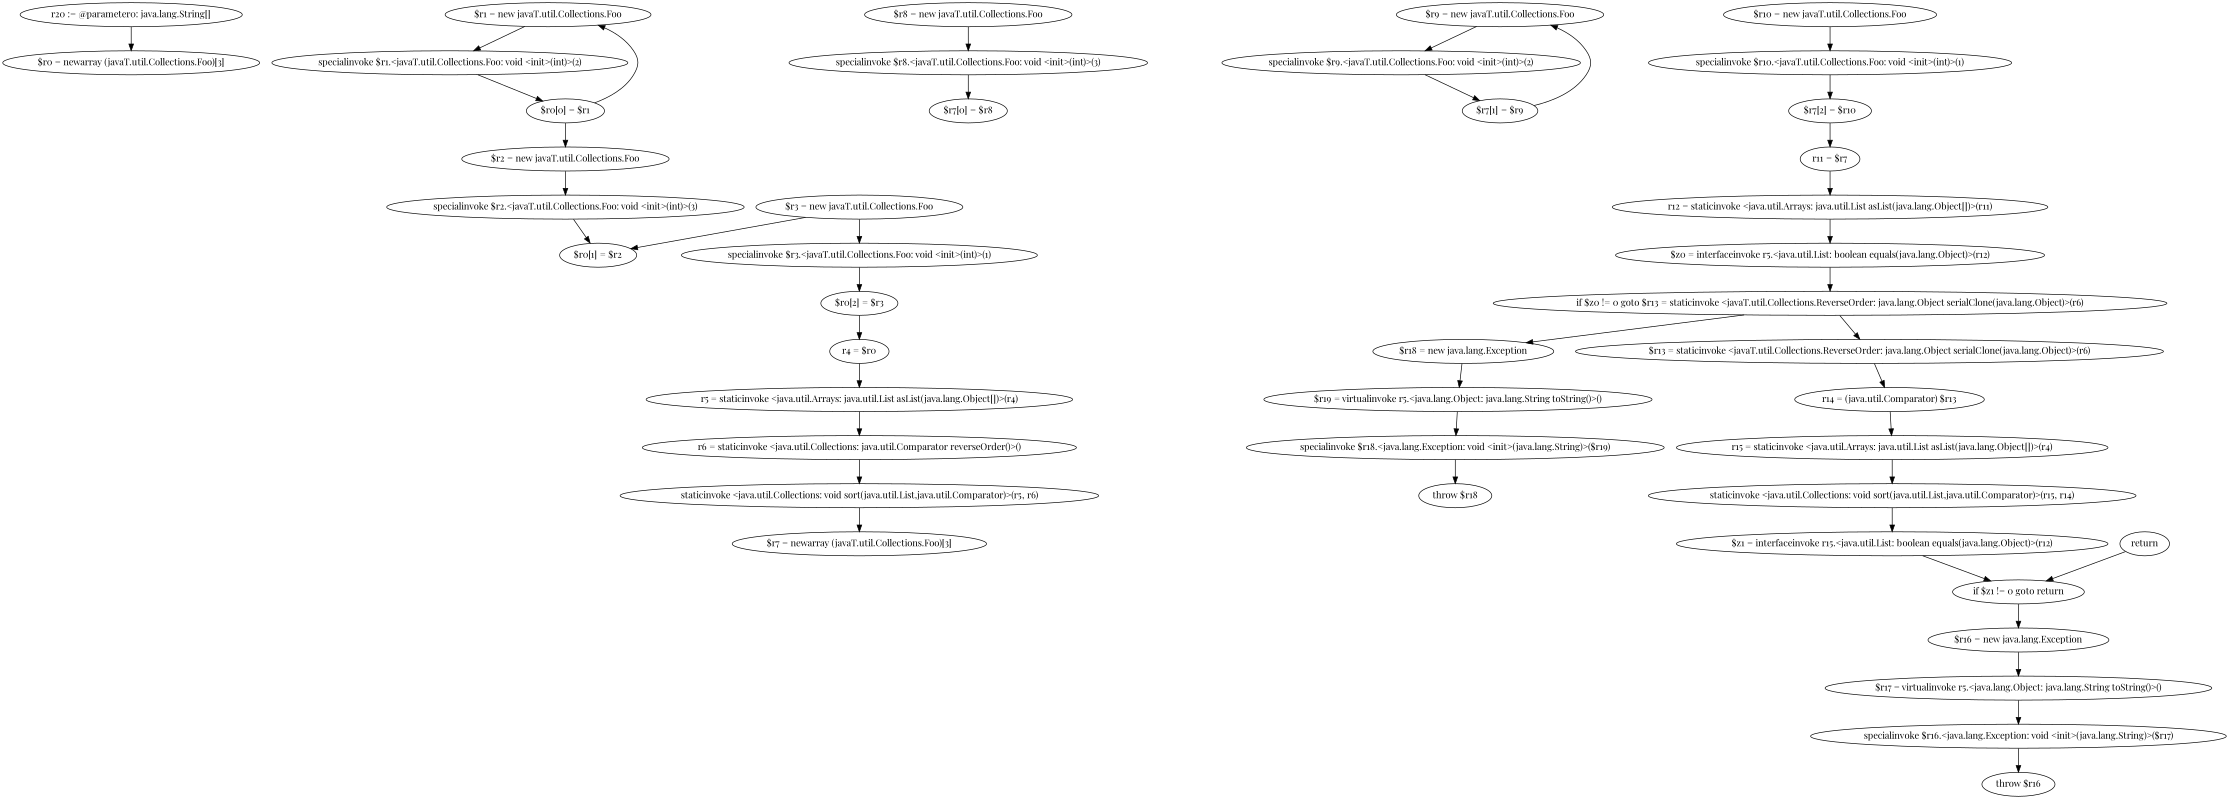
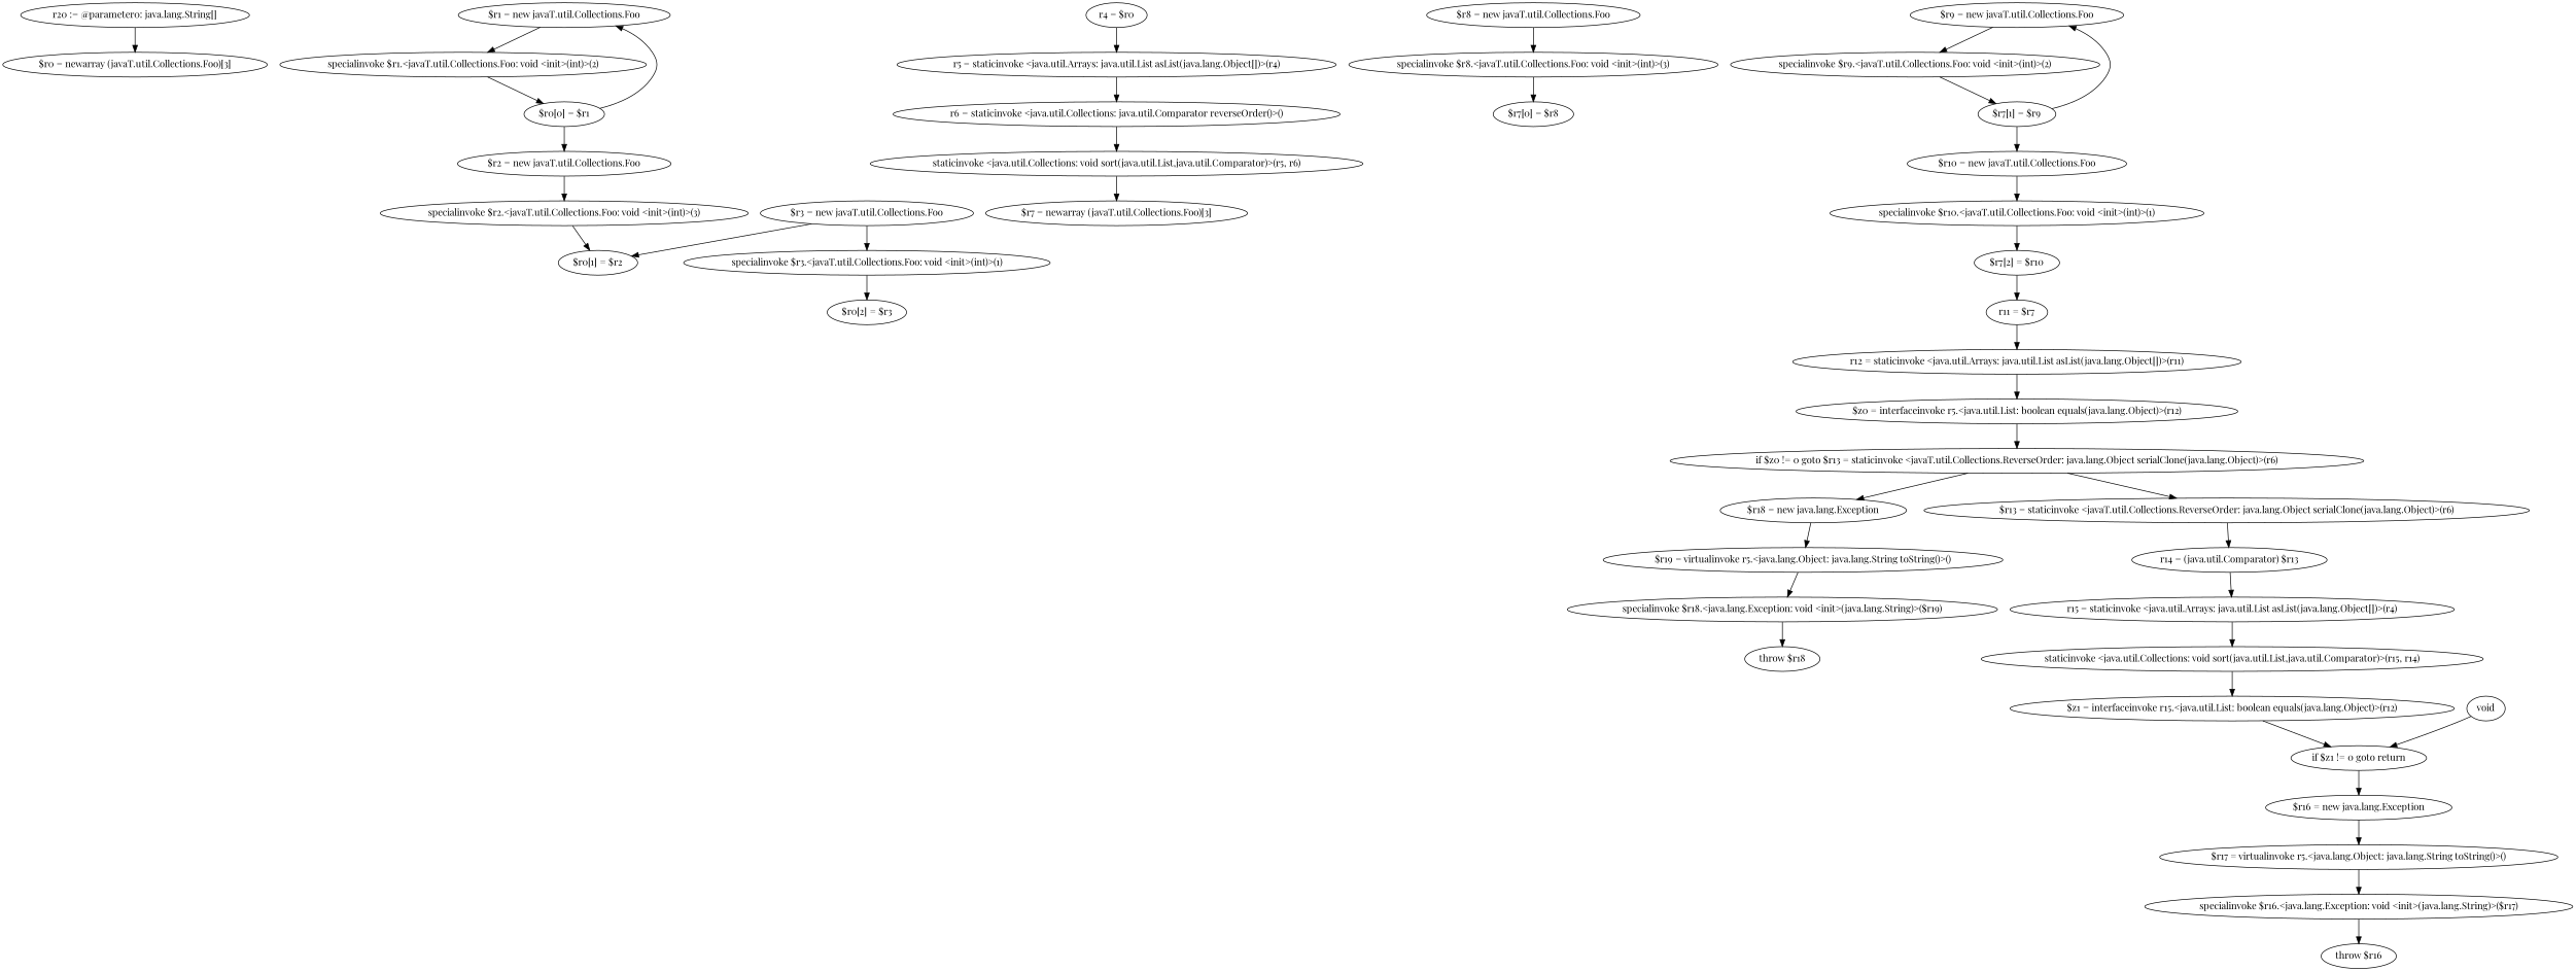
  digraph {
    fontname="Playfair Display"
    node [fontname="Playfair Display"]
    edge [fontname="Playfair Display"]
    "r20 := @parameter0: java.lang.String[]"
    "$r0 = newarray (javaT.util.Collections.Foo)[3]"
    "$r1 = new javaT.util.Collections.Foo"
    "specialinvoke $r1.<javaT.util.Collections.Foo: void <init>(int)>(2)"
    "$r0[0] = $r1"
    "$r2 = new javaT.util.Collections.Foo"
    "specialinvoke $r2.<javaT.util.Collections.Foo: void <init>(int)>(3)"
    "$r0[1] = $r2"
    "$r3 = new javaT.util.Collections.Foo"
    "specialinvoke $r3.<javaT.util.Collections.Foo: void <init>(int)>(1)"
    "$r0[2] = $r3"
    "r4 = $r0"
    "r5 = staticinvoke <java.util.Arrays: java.util.List asList(java.lang.Object[])>(r4)"
    "r6 = staticinvoke <java.util.Collections: java.util.Comparator reverseOrder()>()"
    "staticinvoke <java.util.Collections: void sort(java.util.List,java.util.Comparator)>(r5, r6)"
    "$r7 = newarray (javaT.util.Collections.Foo)[3]"
    "$r8 = new javaT.util.Collections.Foo"
    "specialinvoke $r8.<javaT.util.Collections.Foo: void <init>(int)>(3)"
    "$r7[0] = $r8"
    "$r9 = new javaT.util.Collections.Foo"
    "specialinvoke $r9.<javaT.util.Collections.Foo: void <init>(int)>(2)"
    "$r7[1] = $r9"
    "$r10 = new javaT.util.Collections.Foo"
    "specialinvoke $r10.<javaT.util.Collections.Foo: void <init>(int)>(1)"
    "$r7[2] = $r10"
    "r11 = $r7"
    "r12 = staticinvoke <java.util.Arrays: java.util.List asList(java.lang.Object[])>(r11)"
    "$z0 = interfaceinvoke r5.<java.util.List: boolean equals(java.lang.Object)>(r12)"
    "if $z0 != 0 goto $r13 = staticinvoke <javaT.util.Collections.ReverseOrder: java.lang.Object serialClone(java.lang.Object)>(r6)"
    "$r18 = new java.lang.Exception"
    "$r13 = staticinvoke <javaT.util.Collections.ReverseOrder: java.lang.Object serialClone(java.lang.Object)>(r6)"
    "$r19 = virtualinvoke r5.<java.lang.Object: java.lang.String toString()>()"
    "r14 = (java.util.Comparator) $r13"
    "specialinvoke $r18.<java.lang.Exception: void <init>(java.lang.String)>($r19)"
    "throw $r18"
    "r15 = staticinvoke <java.util.Arrays: java.util.List asList(java.lang.Object[])>(r4)"
    "staticinvoke <java.util.Collections: void sort(java.util.List,java.util.Comparator)>(r15, r14)"
    "$z1 = interfaceinvoke r15.<java.util.List: boolean equals(java.lang.Object)>(r12)"
    "if $z1 != 0 goto return"
    "$r16 = new java.lang.Exception"
    "$r17 = virtualinvoke r5.<java.lang.Object: java.lang.String toString()>()"
-   return
+   return [label=void]
    "specialinvoke $r16.<java.lang.Exception: void <init>(java.lang.String)>($r17)"
    "throw $r16"
    "r20 := @parameter0: java.lang.String[]" -> "$r0 = newarray (javaT.util.Collections.Foo)[3]"
    "$r1 = new javaT.util.Collections.Foo" -> "specialinvoke $r1.<javaT.util.Collections.Foo: void <init>(int)>(2)"
    "specialinvoke $r1.<javaT.util.Collections.Foo: void <init>(int)>(2)" -> "$r0[0] = $r1"
    "$r0[0] = $r1" -> "$r1 = new javaT.util.Collections.Foo"
    "$r0[0] = $r1" -> "$r2 = new javaT.util.Collections.Foo"
    "$r2 = new javaT.util.Collections.Foo" -> "specialinvoke $r2.<javaT.util.Collections.Foo: void <init>(int)>(3)"
    "specialinvoke $r2.<javaT.util.Collections.Foo: void <init>(int)>(3)" -> "$r0[1] = $r2"
    "$r3 = new javaT.util.Collections.Foo" -> "$r0[1] = $r2"
    "$r3 = new javaT.util.Collections.Foo" -> "specialinvoke $r3.<javaT.util.Collections.Foo: void <init>(int)>(1)"
    "specialinvoke $r3.<javaT.util.Collections.Foo: void <init>(int)>(1)" -> "$r0[2] = $r3"
-   "$r0[2] = $r3" -> "r4 = $r0"
    "r4 = $r0" -> "r5 = staticinvoke <java.util.Arrays: java.util.List asList(java.lang.Object[])>(r4)"
    "r5 = staticinvoke <java.util.Arrays: java.util.List asList(java.lang.Object[])>(r4)" -> "r6 = staticinvoke <java.util.Collections: java.util.Comparator reverseOrder()>()"
    "r6 = staticinvoke <java.util.Collections: java.util.Comparator reverseOrder()>()" -> "staticinvoke <java.util.Collections: void sort(java.util.List,java.util.Comparator)>(r5, r6)"
    "staticinvoke <java.util.Collections: void sort(java.util.List,java.util.Comparator)>(r5, r6)" -> "$r7 = newarray (javaT.util.Collections.Foo)[3]"
    "$r8 = new javaT.util.Collections.Foo" -> "specialinvoke $r8.<javaT.util.Collections.Foo: void <init>(int)>(3)"
    "specialinvoke $r8.<javaT.util.Collections.Foo: void <init>(int)>(3)" -> "$r7[0] = $r8"
    "$r9 = new javaT.util.Collections.Foo" -> "specialinvoke $r9.<javaT.util.Collections.Foo: void <init>(int)>(2)"
    "specialinvoke $r9.<javaT.util.Collections.Foo: void <init>(int)>(2)" -> "$r7[1] = $r9"
    "$r7[1] = $r9" -> "$r9 = new javaT.util.Collections.Foo"
+   "$r7[1] = $r9" -> "$r10 = new javaT.util.Collections.Foo"
    "$r10 = new javaT.util.Collections.Foo" -> "specialinvoke $r10.<javaT.util.Collections.Foo: void <init>(int)>(1)"
    "specialinvoke $r10.<javaT.util.Collections.Foo: void <init>(int)>(1)" -> "$r7[2] = $r10"
    "$r7[2] = $r10" -> "r11 = $r7"
    "r11 = $r7" -> "r12 = staticinvoke <java.util.Arrays: java.util.List asList(java.lang.Object[])>(r11)"
    "r12 = staticinvoke <java.util.Arrays: java.util.List asList(java.lang.Object[])>(r11)" -> "$z0 = interfaceinvoke r5.<java.util.List: boolean equals(java.lang.Object)>(r12)"
    "$z0 = interfaceinvoke r5.<java.util.List: boolean equals(java.lang.Object)>(r12)" -> "if $z0 != 0 goto $r13 = staticinvoke <javaT.util.Collections.ReverseOrder: java.lang.Object serialClone(java.lang.Object)>(r6)"
    "if $z0 != 0 goto $r13 = staticinvoke <javaT.util.Collections.ReverseOrder: java.lang.Object serialClone(java.lang.Object)>(r6)" -> "$r18 = new java.lang.Exception"
    "if $z0 != 0 goto $r13 = staticinvoke <javaT.util.Collections.ReverseOrder: java.lang.Object serialClone(java.lang.Object)>(r6)" -> "$r13 = staticinvoke <javaT.util.Collections.ReverseOrder: java.lang.Object serialClone(java.lang.Object)>(r6)"
    "$r18 = new java.lang.Exception" -> "$r19 = virtualinvoke r5.<java.lang.Object: java.lang.String toString()>()"
    "$r13 = staticinvoke <javaT.util.Collections.ReverseOrder: java.lang.Object serialClone(java.lang.Object)>(r6)" -> "r14 = (java.util.Comparator) $r13"
    "$r19 = virtualinvoke r5.<java.lang.Object: java.lang.String toString()>()" -> "specialinvoke $r18.<java.lang.Exception: void <init>(java.lang.String)>($r19)"
    "r14 = (java.util.Comparator) $r13" -> "r15 = staticinvoke <java.util.Arrays: java.util.List asList(java.lang.Object[])>(r4)"
    "specialinvoke $r18.<java.lang.Exception: void <init>(java.lang.String)>($r19)" -> "throw $r18"
    "r15 = staticinvoke <java.util.Arrays: java.util.List asList(java.lang.Object[])>(r4)" -> "staticinvoke <java.util.Collections: void sort(java.util.List,java.util.Comparator)>(r15, r14)"
    "staticinvoke <java.util.Collections: void sort(java.util.List,java.util.Comparator)>(r15, r14)" -> "$z1 = interfaceinvoke r15.<java.util.List: boolean equals(java.lang.Object)>(r12)"
    "$z1 = interfaceinvoke r15.<java.util.List: boolean equals(java.lang.Object)>(r12)" -> "if $z1 != 0 goto return"
    "if $z1 != 0 goto return" -> "$r16 = new java.lang.Exception"
    "$r16 = new java.lang.Exception" -> "$r17 = virtualinvoke r5.<java.lang.Object: java.lang.String toString()>()"
    "$r17 = virtualinvoke r5.<java.lang.Object: java.lang.String toString()>()" -> "specialinvoke $r16.<java.lang.Exception: void <init>(java.lang.String)>($r17)"
    return -> "if $z1 != 0 goto return"
    "specialinvoke $r16.<java.lang.Exception: void <init>(java.lang.String)>($r17)" -> "throw $r16"
  }
